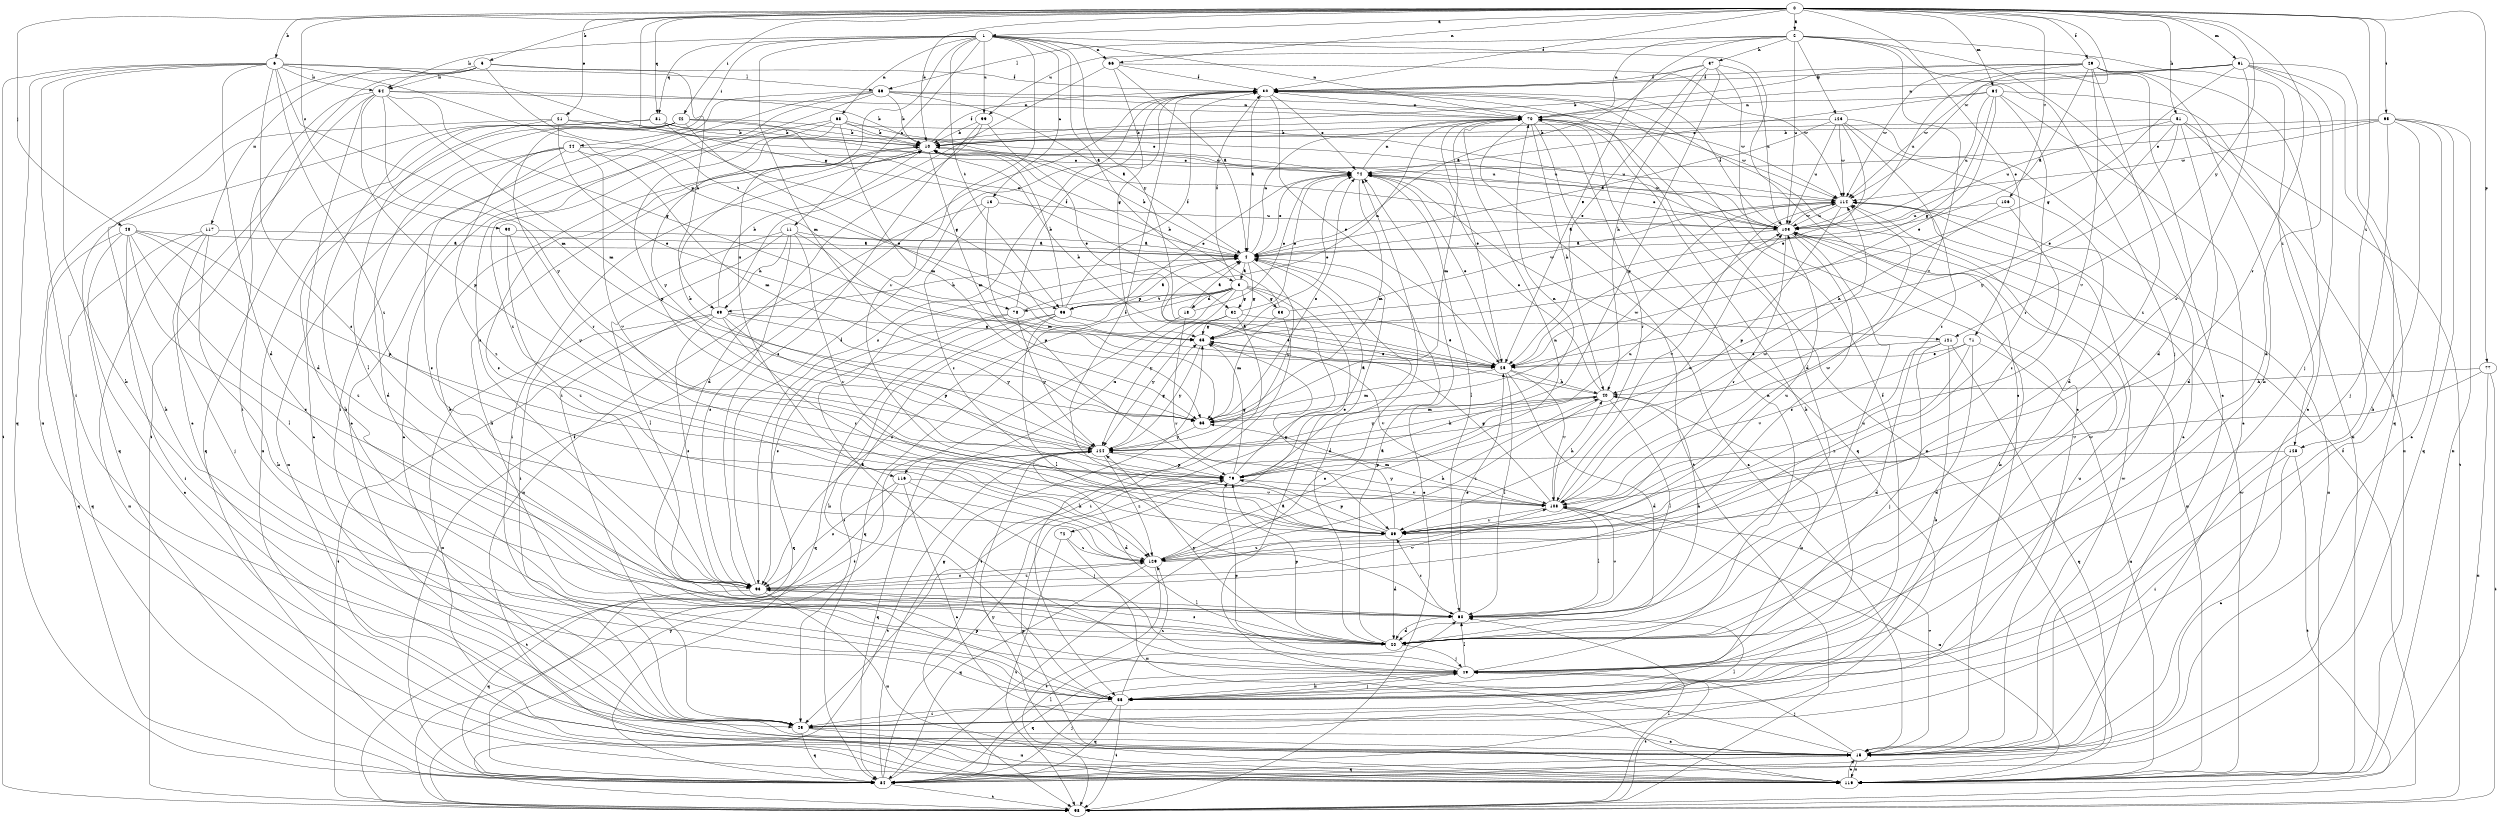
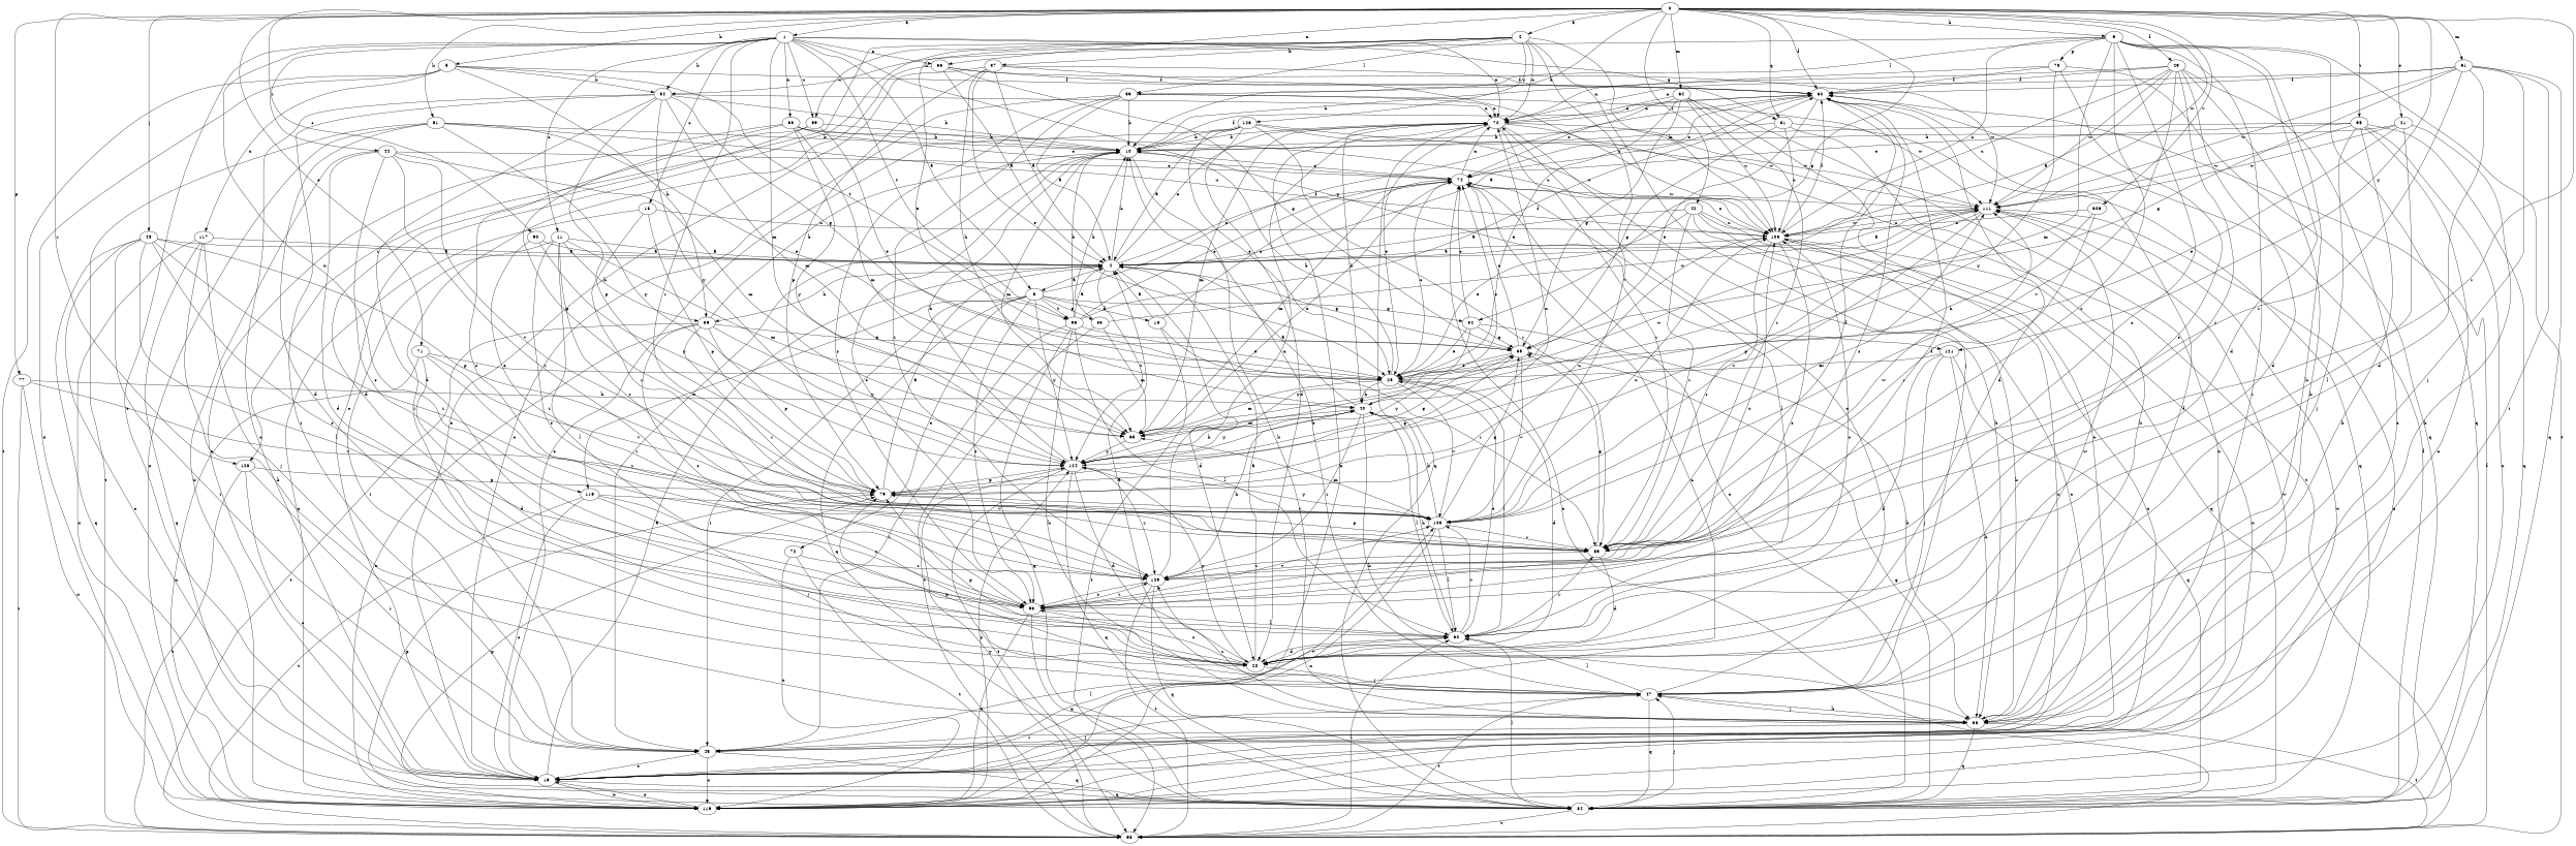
  strict digraph {
    0
    1
    2
    5
    6
    10
    21
    29
    30
    32
    42
    48
    51
    61
    64
    66
    71
    77
    81
    89
    90
    95
-   106
-   114
+   106 [label=606]
+   114 [label=111]
    121
    128
    3
    11
    13
    15
    44
    54
    65
    68
    70
    96
    99
    116
    25
    37
-   49
+   49 [label=47]
    59
    103
    108
    123
    39
    98
    117
    119
    45
    78
    84
    93
    20
    55
    129
    74
    60
    4
    124
    35
    79
    40
    18
    33
    72
    0 -> 1 [label=a]
    0 -> 2 [label=a]
    0 -> 5 [label=b]
    0 -> 6 [label=b]
    0 -> 10 [label=b]
    0 -> 21 [label=e]
    0 -> 29 [label=f]
    0 -> 30 [label=f]
    0 -> 32 [label=g]
    0 -> 42 [label=i]
    0 -> 48 [label=j]
    0 -> 51 [label=k]
    0 -> 61 [label=m]
    0 -> 64 [label=m]
    0 -> 66 [label=n]
    0 -> 71 [label=o]
    0 -> 77 [label=p]
    0 -> 81 [label=q]
    0 -> 89 [label=r]
    0 -> 90 [label=s]
    0 -> 95 [label=t]
    0 -> 106 [label=v]
    0 -> 114 [label=w]
    0 -> 121 [label=y]
    0 -> 128 [label=z]
    1 -> 66 [label=n]
    1 -> 81 [label=q]
    1 -> 89 [label=r]
    1 -> 121 [label=y]
    1 -> 3 [label=a]
    1 -> 11 [label=c]
    1 -> 13 [label=c]
    1 -> 15 [label=c]
    1 -> 44 [label=i]
    1 -> 54 [label=k]
    1 -> 65 [label=m]
    1 -> 68 [label=n]
    1 -> 70 [label=n]
    1 -> 96 [label=t]
    1 -> 99 [label=u]
    1 -> 116 [label=x]
    2 -> 128 [label=z]
    2 -> 15 [label=c]
    2 -> 70 [label=n]
    2 -> 99 [label=u]
    2 -> 25 [label=e]
    2 -> 37 [label=h]
    2 -> 49 [label=j]
    2 -> 59 [label=l]
    2 -> 103 [label=u]
    2 -> 108 [label=v]
    2 -> 123 [label=y]
    5 -> 30 [label=f]
    5 -> 54 [label=k]
    5 -> 96 [label=t]
    5 -> 39 [label=h]
    5 -> 98 [label=t]
    5 -> 117 [label=x]
    5 -> 119 [label=x]
    6 -> 54 [label=k]
    6 -> 65 [label=m]
    6 -> 59 [label=l]
    6 -> 103 [label=u]
    6 -> 98 [label=t]
    6 -> 45 [label=i]
    6 -> 78 [label=p]
    6 -> 84 [label=q]
    6 -> 93 [label=s]
    6 -> 20 [label=d]
    6 -> 55 [label=k]
    6 -> 129 [label=z]
    10 -> 30 [label=f]
    10 -> 65 [label=m]
    10 -> 45 [label=i]
    10 -> 93 [label=s]
    10 -> 55 [label=k]
    10 -> 74 [label=o]
    21 -> 10 [label=b]
    21 -> 114 [label=w]
    21 -> 25 [label=e]
    21 -> 55 [label=k]
    21 -> 60 [label=l]
    29 -> 10 [label=b]
    29 -> 30 [label=f]
    29 -> 114 [label=w]
    29 -> 15 [label=c]
    29 -> 103 [label=u]
    29 -> 108 [label=v]
    29 -> 20 [label=d]
    29 -> 55 [label=k]
    29 -> 129 [label=z]
    29 -> 4 [label=a]
    30 -> 70 [label=n]
    30 -> 25 [label=e]
    30 -> 93 [label=s]
    30 -> 20 [label=d]
    30 -> 74 [label=o]
    30 -> 4 [label=a]
    32 -> 25 [label=e]
    32 -> 55 [label=k]
    32 -> 74 [label=o]
    32 -> 124 [label=y]
    32 -> 35 [label=g]
-   42 -> 10 [label=b]
    42 -> 89 [label=r]
    42 -> 15 [label=c]
    42 -> 25 [label=e]
    42 -> 103 [label=u]
    42 -> 119 [label=x]
    42 -> 84 [label=q]
-   42 -> 4 [label=n]
+   42 -> 4 [label=a]
    48 -> 15 [label=c]
    48 -> 45 [label=i]
    48 -> 84 [label=q]
    48 -> 93 [label=s]
    48 -> 129 [label=z]
    48 -> 60 [label=l]
    48 -> 4 [label=a]
    48 -> 79 [label=p]
    51 -> 10 [label=b]
    51 -> 25 [label=e]
    51 -> 103 [label=u]
    51 -> 98 [label=t]
    51 -> 119 [label=x]
    51 -> 20 [label=d]
    51 -> 124 [label=y]
    61 -> 30 [label=f]
    61 -> 89 [label=r]
    61 -> 114 [label=w]
    61 -> 70 [label=n]
    61 -> 49 [label=j]
    61 -> 45 [label=i]
    61 -> 84 [label=q]
    61 -> 20 [label=d]
    61 -> 35 [label=g]
    64 -> 89 [label=r]
    64 -> 15 [label=c]
    64 -> 70 [label=n]
    64 -> 25 [label=e]
    64 -> 103 [label=u]
    64 -> 119 [label=x]
    64 -> 74 [label=o]
    64 -> 35 [label=g]
    66 -> 30 [label=f]
    66 -> 114 [label=w]
    66 -> 45 [label=i]
    66 -> 4 [label=a]
    66 -> 35 [label=g]
    71 -> 25 [label=e]
    71 -> 108 [label=v]
    71 -> 119 [label=x]
    71 -> 20 [label=d]
    71 -> 129 [label=z]
    77 -> 108 [label=v]
    77 -> 98 [label=t]
    77 -> 119 [label=x]
    77 -> 40 [label=h]
    81 -> 10 [label=b]
    81 -> 103 [label=u]
    81 -> 84 [label=q]
    81 -> 55 [label=k]
    81 -> 35 [label=g]
    89 -> 30 [label=f]
    89 -> 114 [label=w]
    89 -> 20 [label=d]
    89 -> 129 [label=z]
    89 -> 35 [label=g]
    89 -> 79 [label=p]
    90 -> 129 [label=z]
    90 -> 4 [label=a]
    90 -> 124 [label=y]
    95 -> 10 [label=b]
    95 -> 114 [label=w]
    95 -> 15 [label=c]
    95 -> 49 [label=j]
    95 -> 119 [label=x]
    95 -> 84 [label=q]
    95 -> 55 [label=k]
    95 -> 74 [label=o]
    106 -> 89 [label=r]
    106 -> 103 [label=u]
    106 -> 40 [label=h]
    114 -> 103 [label=u]
    114 -> 108 [label=v]
    114 -> 119 [label=x]
    114 -> 4 [label=a]
    114 -> 79 [label=p]
    121 -> 25 [label=e]
    121 -> 49 [label=j]
    121 -> 84 [label=q]
    121 -> 20 [label=d]
    121 -> 55 [label=k]
    128 -> 15 [label=c]
    128 -> 98 [label=t]
    128 -> 45 [label=i]
    128 -> 79 [label=p]
    3 -> 30 [label=f]
    3 -> 32 [label=g]
    3 -> 96 [label=t]
    3 -> 116 [label=x]
    3 -> 45 [label=i]
-   3 -> 78 [label=p]
    3 -> 84 [label=q]
    3 -> 93 [label=s]
    3 -> 124 [label=y]
    3 -> 18 [label=d]
    3 -> 33 [label=g]
    3 -> 72 [label=o]
    11 -> 89 [label=r]
    11 -> 65 [label=m]
    11 -> 39 [label=h]
    11 -> 45 [label=i]
    11 -> 93 [label=s]
    11 -> 60 [label=l]
    11 -> 4 [label=a]
    13 -> 89 [label=r]
    13 -> 103 [label=u]
    13 -> 119 [label=x]
    13 -> 79 [label=p]
    15 -> 114 [label=w]
    15 -> 49 [label=j]
    15 -> 108 [label=v]
    15 -> 119 [label=x]
    15 -> 84 [label=q]
    15 -> 4 [label=a]
    44 -> 65 [label=m]
    44 -> 108 [label=v]
    44 -> 119 [label=x]
    44 -> 93 [label=s]
    44 -> 20 [label=d]
    44 -> 129 [label=z]
    44 -> 74 [label=o]
    54 -> 10 [label=b]
    54 -> 15 [label=c]
    54 -> 65 [label=m]
    54 -> 70 [label=n]
    54 -> 45 [label=i]
    54 -> 20 [label=d]
    54 -> 124 [label=y]
    54 -> 35 [label=g]
    54 -> 79 [label=p]
    65 -> 114 [label=w]
    65 -> 74 [label=o]
    65 -> 124 [label=y]
    68 -> 10 [label=b]
    68 -> 15 [label=c]
    68 -> 65 [label=m]
    68 -> 103 [label=u]
    68 -> 74 [label=o]
    68 -> 124 [label=y]
    68 -> 79 [label=p]
    70 -> 10 [label=b]
    70 -> 89 [label=r]
    70 -> 114 [label=w]
    70 -> 65 [label=m]
    70 -> 25 [label=e]
    70 -> 98 [label=t]
    70 -> 84 [label=q]
    70 -> 55 [label=k]
    70 -> 40 [label=h]
    96 -> 10 [label=b]
    96 -> 30 [label=f]
    96 -> 25 [label=e]
    96 -> 45 [label=i]
    96 -> 84 [label=q]
    96 -> 55 [label=k]
    96 -> 74 [label=o]
    96 -> 60 [label=l]
    96 -> 4 [label=a]
    99 -> 10 [label=b]
    99 -> 25 [label=e]
    99 -> 93 [label=s]
    99 -> 20 [label=d]
    116 -> 15 [label=c]
    116 -> 49 [label=j]
    116 -> 108 [label=v]
    116 -> 98 [label=t]
    116 -> 93 [label=s]
    25 -> 10 [label=b]
    25 -> 65 [label=m]
    25 -> 108 [label=v]
    25 -> 20 [label=d]
    25 -> 74 [label=o]
    25 -> 60 [label=l]
    25 -> 40 [label=h]
    37 -> 30 [label=f]
    37 -> 15 [label=c]
    37 -> 25 [label=e]
    37 -> 103 [label=u]
    37 -> 4 [label=a]
    37 -> 79 [label=p]
    37 -> 40 [label=h]
    49 -> 10 [label=b]
    49 -> 114 [label=w]
    49 -> 70 [label=n]
    49 -> 98 [label=t]
    49 -> 84 [label=q]
    49 -> 55 [label=k]
    49 -> 60 [label=l]
    49 -> 4 [label=a]
    49 -> 79 [label=p]
    59 -> 10 [label=b]
    59 -> 114 [label=w]
    59 -> 15 [label=c]
    59 -> 70 [label=n]
-   59 -> 45 [label=i]
    59 -> 93 [label=s]
    59 -> 129 [label=z]
    59 -> 4 [label=a]
    103 -> 30 [label=f]
    103 -> 89 [label=r]
    103 -> 114 [label=w]
    103 -> 119 [label=x]
    103 -> 93 [label=s]
    103 -> 55 [label=k]
    103 -> 74 [label=o]
    103 -> 4 [label=a]
    108 -> 89 [label=r]
    108 -> 114 [label=w]
    108 -> 65 [label=m]
    108 -> 103 [label=u]
    108 -> 119 [label=x]
    108 -> 60 [label=l]
    108 -> 124 [label=y]
    108 -> 35 [label=g]
    108 -> 40 [label=h]
    123 -> 10 [label=b]
    123 -> 89 [label=r]
    123 -> 114 [label=w]
    123 -> 15 [label=c]
    123 -> 25 [label=e]
    123 -> 103 [label=u]
    123 -> 20 [label=d]
    123 -> 4 [label=a]
    39 -> 10 [label=b]
    39 -> 89 [label=r]
    39 -> 98 [label=t]
    39 -> 119 [label=x]
    39 -> 93 [label=s]
    39 -> 124 [label=y]
    39 -> 35 [label=g]
    39 -> 79 [label=p]
    98 -> 30 [label=f]
    98 -> 74 [label=o]
    98 -> 60 [label=l]
    98 -> 124 [label=y]
    117 -> 49 [label=j]
    117 -> 119 [label=x]
    117 -> 84 [label=q]
    117 -> 55 [label=k]
    117 -> 4 [label=a]
    119 -> 114 [label=w]
    119 -> 15 [label=c]
    119 -> 70 [label=n]
    119 -> 124 [label=y]
    119 -> 79 [label=p]
    45 -> 15 [label=c]
    45 -> 103 [label=u]
    45 -> 119 [label=x]
    45 -> 84 [label=q]
    45 -> 60 [label=l]
    78 -> 30 [label=f]
    78 -> 70 [label=n]
    78 -> 84 [label=q]
    78 -> 93 [label=s]
    78 -> 124 [label=y]
    84 -> 30 [label=f]
    84 -> 49 [label=j]
    84 -> 98 [label=t]
    84 -> 74 [label=o]
    84 -> 60 [label=l]
    84 -> 35 [label=g]
    84 -> 79 [label=p]
    93 -> 30 [label=f]
    93 -> 108 [label=v]
    93 -> 119 [label=x]
    93 -> 84 [label=q]
    93 -> 129 [label=z]
    93 -> 60 [label=l]
    20 -> 49 [label=j]
    20 -> 93 [label=s]
    20 -> 4 [label=a]
    20 -> 124 [label=y]
    20 -> 79 [label=p]
    55 -> 30 [label=f]
    55 -> 49 [label=j]
    55 -> 98 [label=t]
    55 -> 45 [label=i]
    55 -> 84 [label=q]
    55 -> 129 [label=z]
    129 -> 70 [label=n]
    129 -> 103 [label=u]
    129 -> 98 [label=t]
    129 -> 84 [label=q]
    129 -> 93 [label=s]
    129 -> 40 [label=h]
    74 -> 114 [label=w]
    74 -> 15 [label=c]
    74 -> 65 [label=m]
    74 -> 70 [label=n]
    74 -> 60 [label=l]
    60 -> 89 [label=r]
    60 -> 25 [label=e]
    60 -> 103 [label=u]
    60 -> 108 [label=v]
    60 -> 20 [label=d]
    60 -> 40 [label=h]
    4 -> 10 [label=b]
    4 -> 3 [label=a]
    4 -> 70 [label=n]
    4 -> 39 [label=h]
    4 -> 20 [label=d]
    4 -> 74 [label=o]
-   4 -> 124 [label=y]
+   4 -> 124 [label=t]
    4 -> 35 [label=g]
    124 -> 10 [label=b]
    124 -> 98 [label=t]
    124 -> 84 [label=q]
    124 -> 20 [label=d]
    124 -> 129 [label=z]
    124 -> 35 [label=g]
    124 -> 79 [label=p]
    124 -> 40 [label=h]
    35 -> 25 [label=e]
    35 -> 108 [label=v]
    35 -> 74 [label=o]
    35 -> 124 [label=y]
    79 -> 70 [label=n]
    79 -> 103 [label=u]
    79 -> 108 [label=v]
    79 -> 4 [label=a]
    79 -> 35 [label=g]
    40 -> 65 [label=m]
    40 -> 55 [label=k]
    40 -> 129 [label=z]
    40 -> 74 [label=o]
    40 -> 60 [label=l]
    40 -> 4 [label=a]
    40 -> 124 [label=y]
    18 -> 89 [label=r]
    18 -> 98 [label=t]
    18 -> 74 [label=o]
    18 -> 4 [label=a]
    33 -> 10 [label=b]
    33 -> 114 [label=w]
    33 -> 65 [label=m]
    33 -> 98 [label=t]
    72 -> 98 [label=t]
    72 -> 119 [label=x]
    72 -> 129 [label=z]
  }
